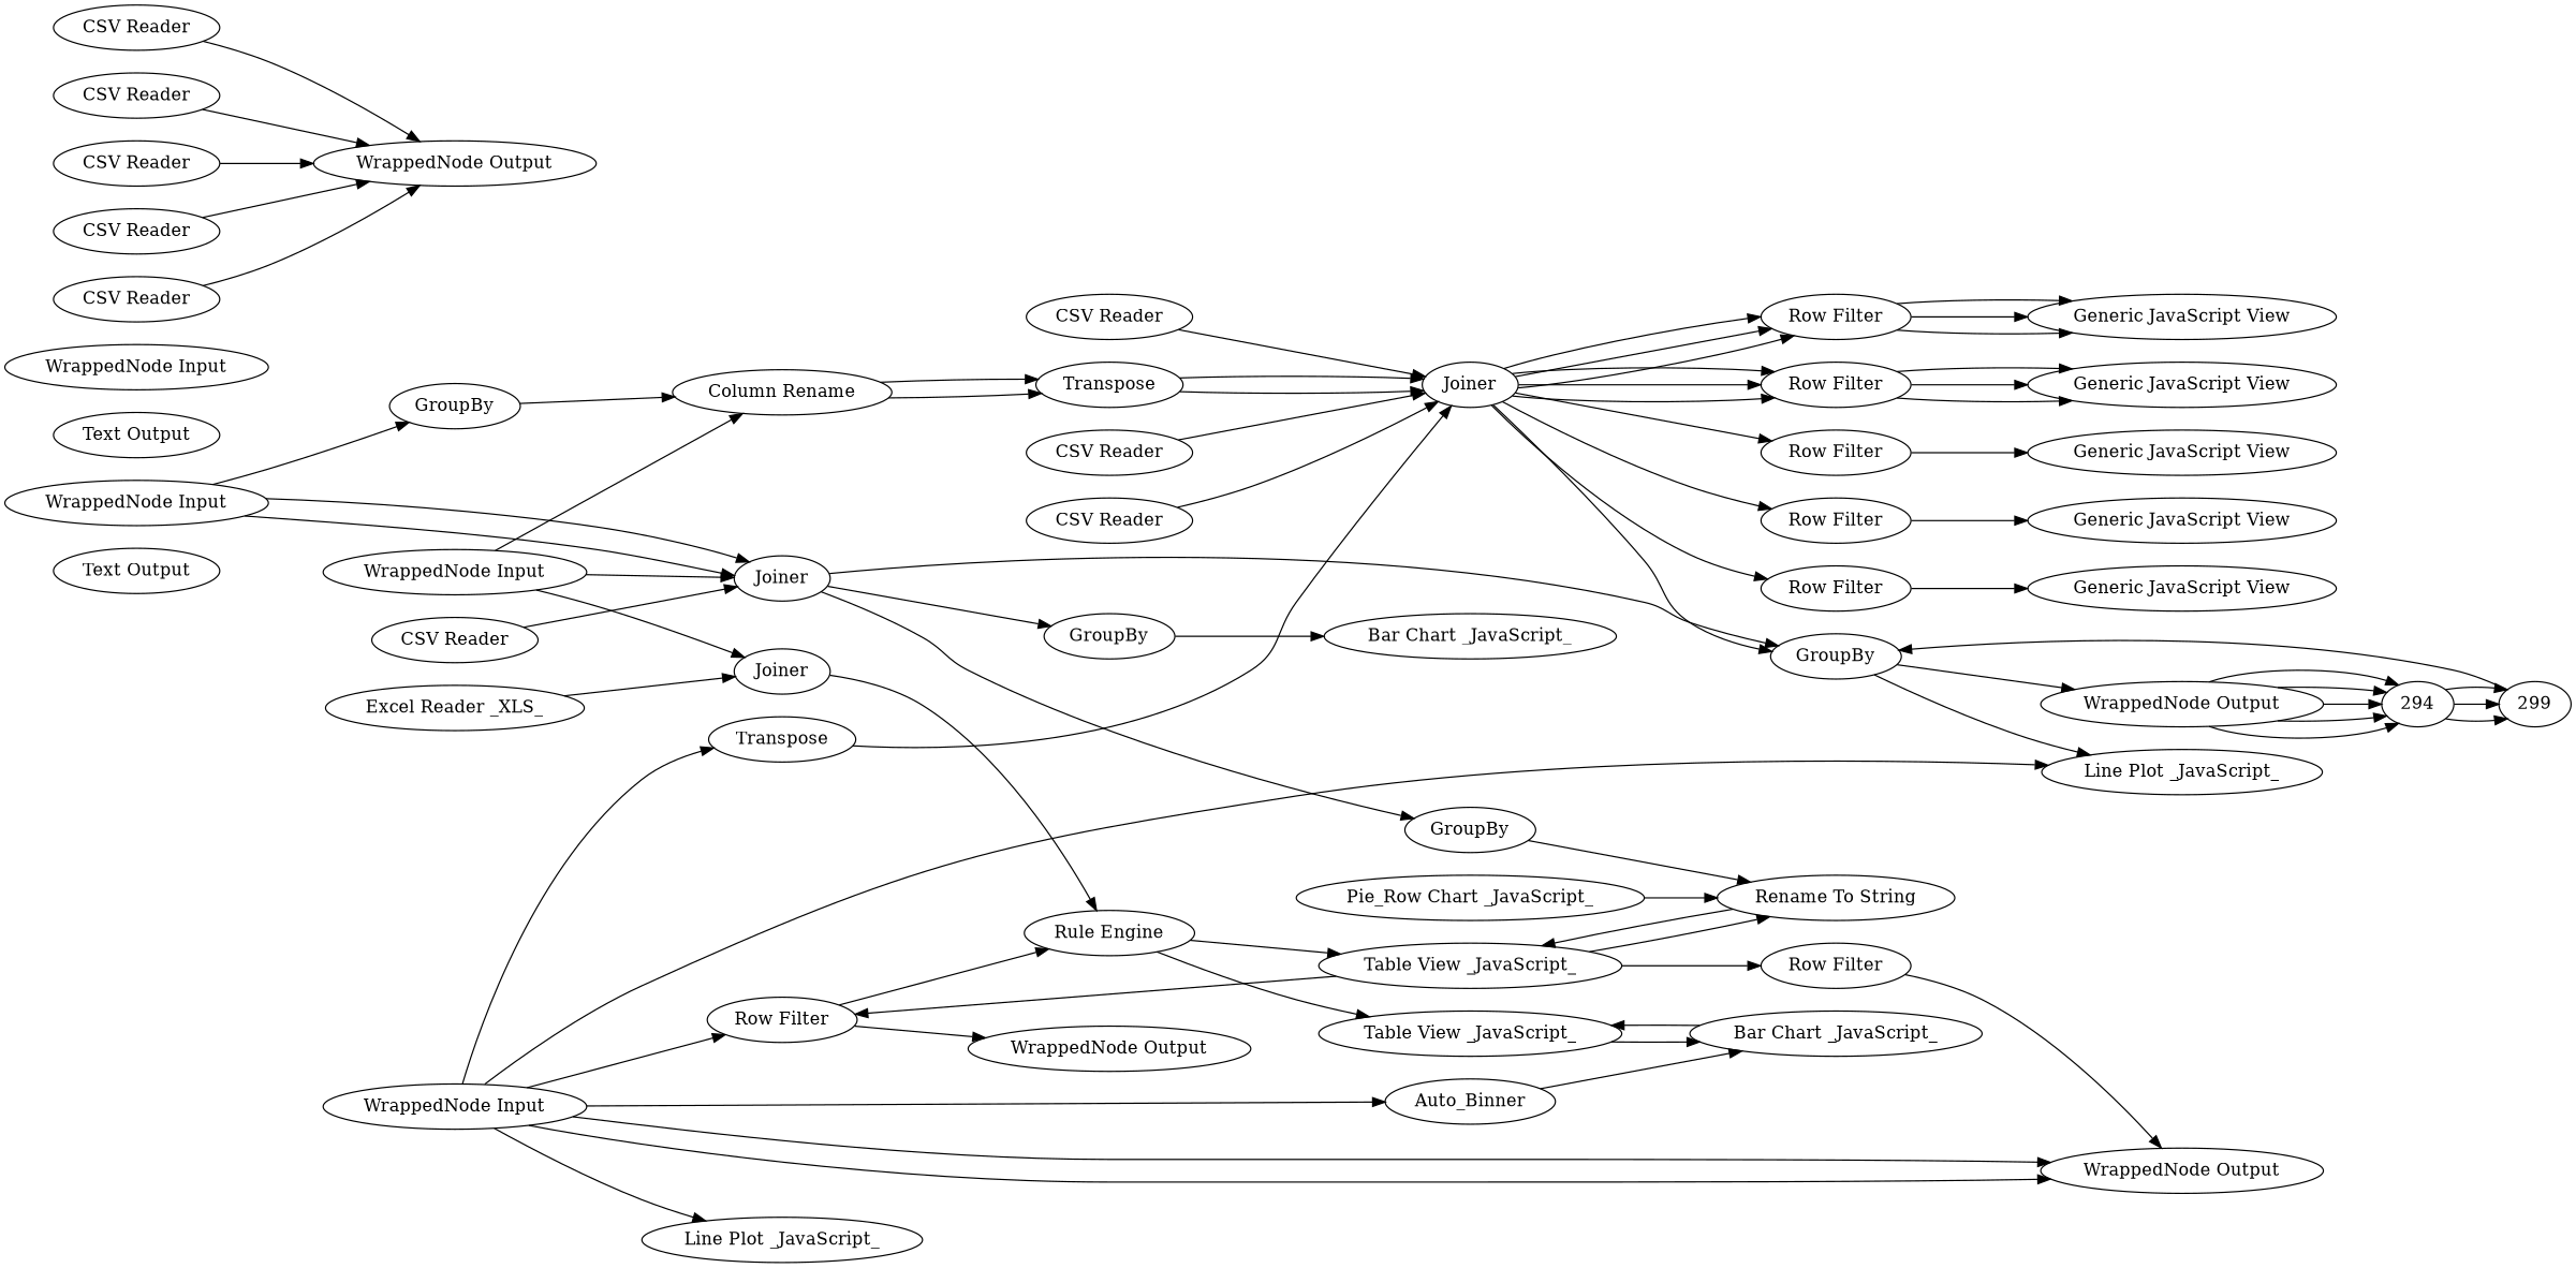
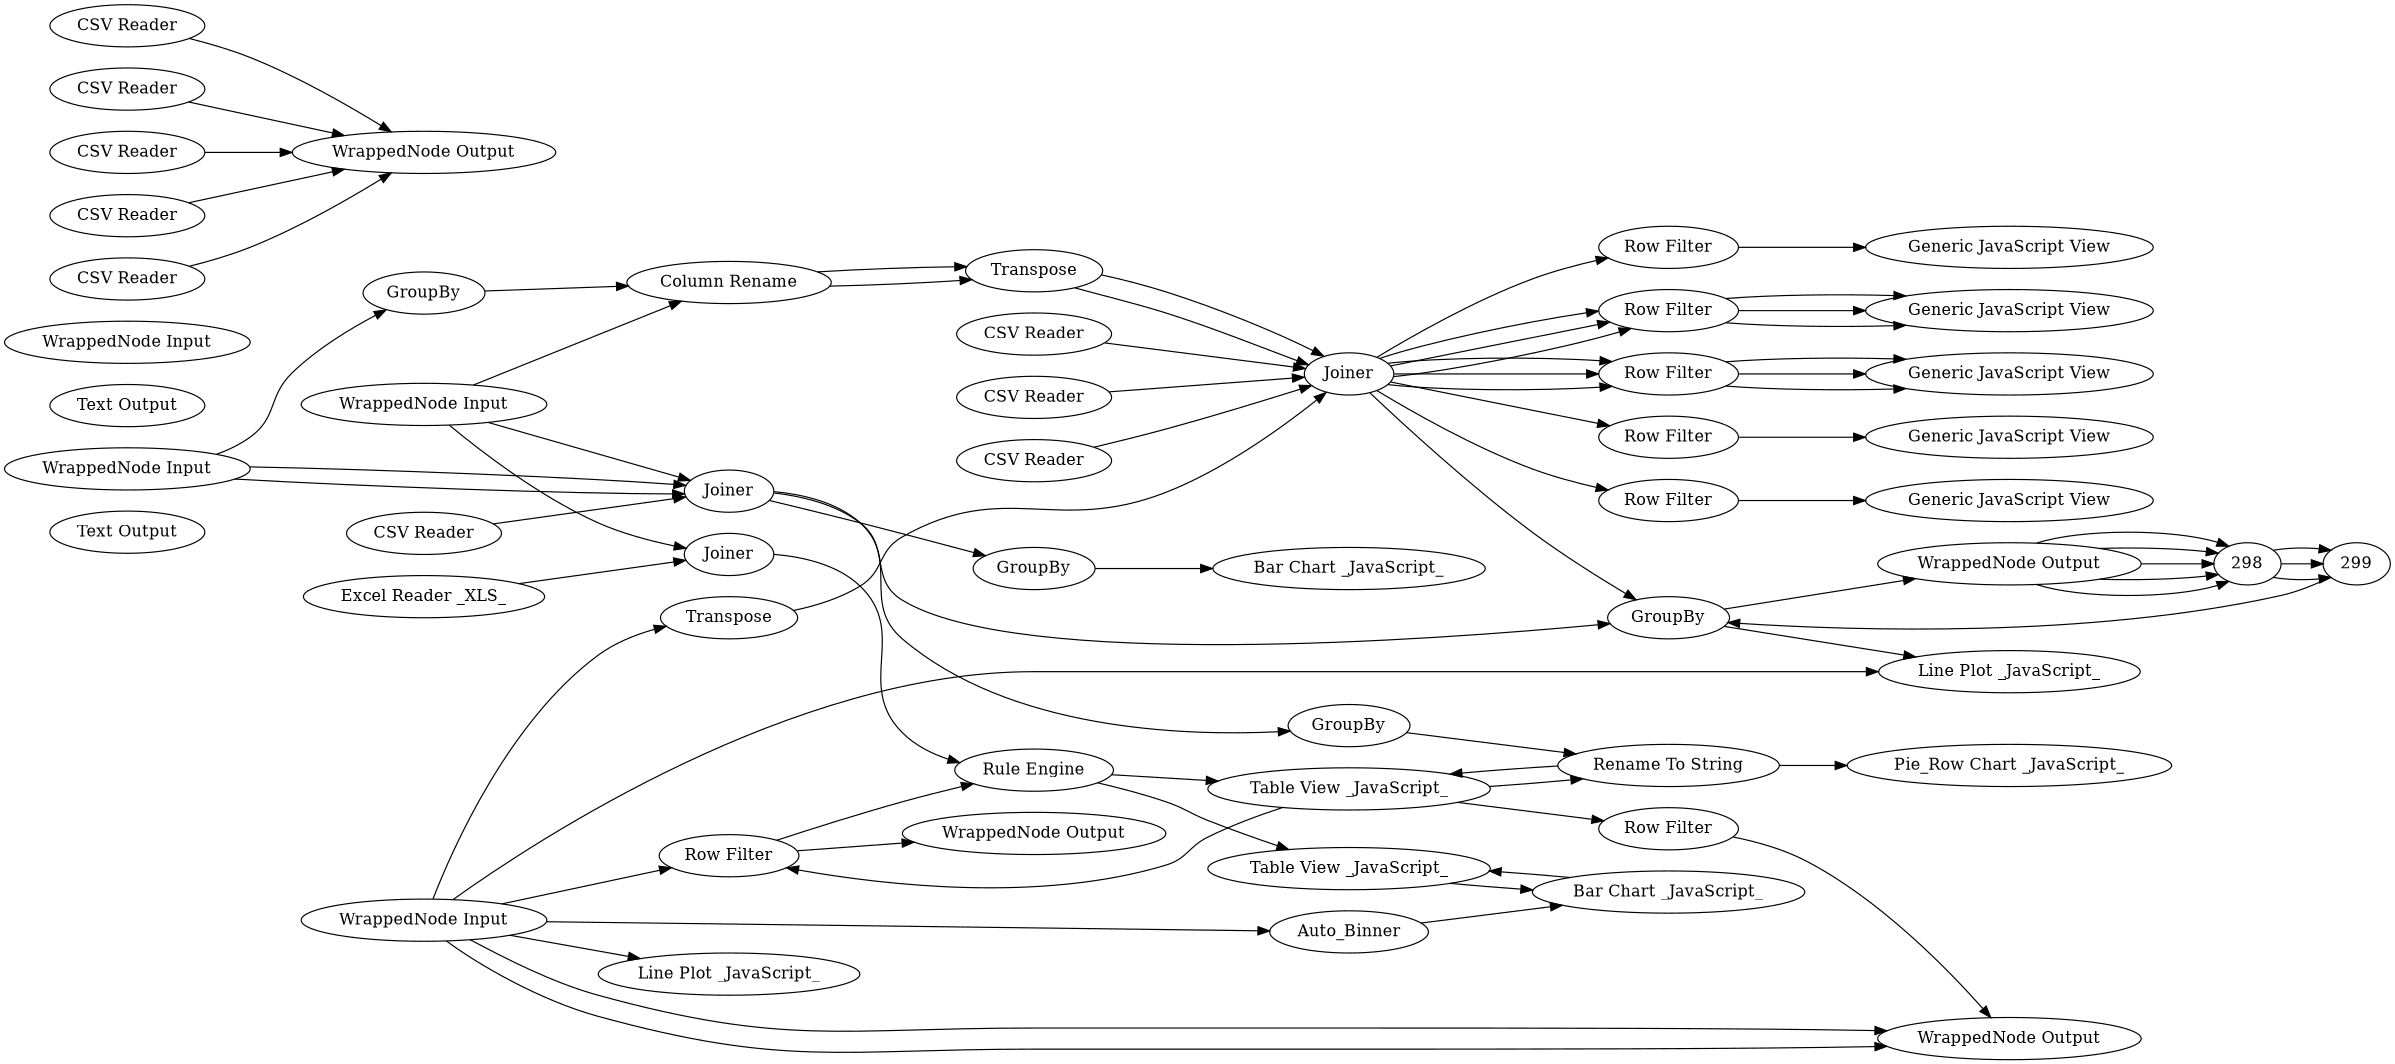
  digraph {
    rankdir=LR
    n1 [label="Text Output"]
    n2 [label="Row Filter"]
    n3 [label="Generic JavaScript View"]
    n4 [label=Transpose]
    n5 [label=Joiner]
    n6 [label="Row Filter"]
    n7 [label="Row Filter"]
    n8 [label="Row Filter"]
    n9 [label="Row Filter"]
    n10 [label=GroupBy]
    n11 [label="Generic JavaScript View"]
    n12 [label="Generic JavaScript View"]
    n13 [label="Generic JavaScript View"]
    n14 [label="Generic JavaScript View"]
    n15 [label="Line Plot _JavaScript_"]
    n16 [label="WrappedNode Output"]
    n17 [label="Line Plot _JavaScript_"]
    n18 [label="Rename To String"]
    n19 [label="Table View _JavaScript_"]
    n20 [label="Pie_Row Chart _JavaScript_"]
    n21 [label="Row Filter"]
    n22 [label="Row Filter"]
    n23 [label="Rule Engine"]
    n24 [label="WrappedNode Output"]
    n25 [label="WrappedNode Output"]
    n26 [label="Table View _JavaScript_"]
-   298 [label=294]
+   298
    299
    n29 [label="WrappedNode Input"]
    n30 [label=Auto_Binner]
    n31 [label="Bar Chart _JavaScript_"]
    n32 [label="CSV Reader"]
    n33 [label=Transpose]
    n34 [label=GroupBy]
    n35 [label="Column Rename"]
    n36 [label=Joiner]
    n37 [label=GroupBy]
    n38 [label=GroupBy]
    n39 [label="Bar Chart _JavaScript_"]
    n40 [label="WrappedNode Input"]
    n41 [label="CSV Reader"]
    n42 [label=Joiner]
    n43 [label="Excel Reader _XLS_"]
    n44 [label="WrappedNode Input"]
    n45 [label="CSV Reader"]
    n46 [label="CSV Reader"]
    n47 [label="Text Output"]
    n48 [label="WrappedNode Input"]
    n49 [label="WrappedNode Output"]
    n50 [label="CSV Reader"]
    n51 [label="CSV Reader"]
    n52 [label="CSV Reader"]
    n53 [label="CSV Reader"]
    n54 [label="CSV Reader"]
    n2 -> n3
    n4 -> n5
    n5 -> n2
    n5 -> n6
    n5 -> n7
    n5 -> n7
    n5 -> n7
    n5 -> n8
    n5 -> n8
    n5 -> n8
    n5 -> n9
    n5 -> n10
    n6 -> n11
    n7 -> n12
    n7 -> n12
    n7 -> n12
    n8 -> n13
    n8 -> n13
    n8 -> n13
    n9 -> n14
    n10 -> n15
    n10 -> n16
    n16 -> 298
    n16 -> 298
    n16 -> 298
    n16 -> 298
    n16 -> 298
    n18 -> n19
-   n20 -> n18
+   n18 -> n20
    n19 -> n18
    n19 -> n21
    n19 -> n22
    n21 -> n23
    n21 -> n24
    n22 -> n25
    n23 -> n19
    n23 -> n26
    n26 -> n31
    298 -> 299
    298 -> 299
    298 -> 299
    299 -> n10
    n29 -> n4
    n29 -> n15
    n29 -> n17
    n29 -> n21
    n29 -> n25
    n29 -> n25
    n29 -> n30
    n30 -> n31
    n31 -> n26
    n32 -> n5
    n33 -> n5
    n33 -> n5
    n34 -> n35
    n35 -> n33
    n35 -> n33
    n36 -> n10
    n36 -> n37
    n36 -> n38
    n37 -> n18
    n38 -> n39
    n40 -> n34
    n40 -> n36
    n40 -> n36
    n41 -> n5
    n42 -> n23
    n43 -> n42
    n44 -> n35
    n44 -> n36
    n44 -> n42
    n45 -> n5
    n46 -> n36
    n50 -> n49
    n51 -> n49
    n52 -> n49
    n53 -> n49
    n54 -> n49
  }
